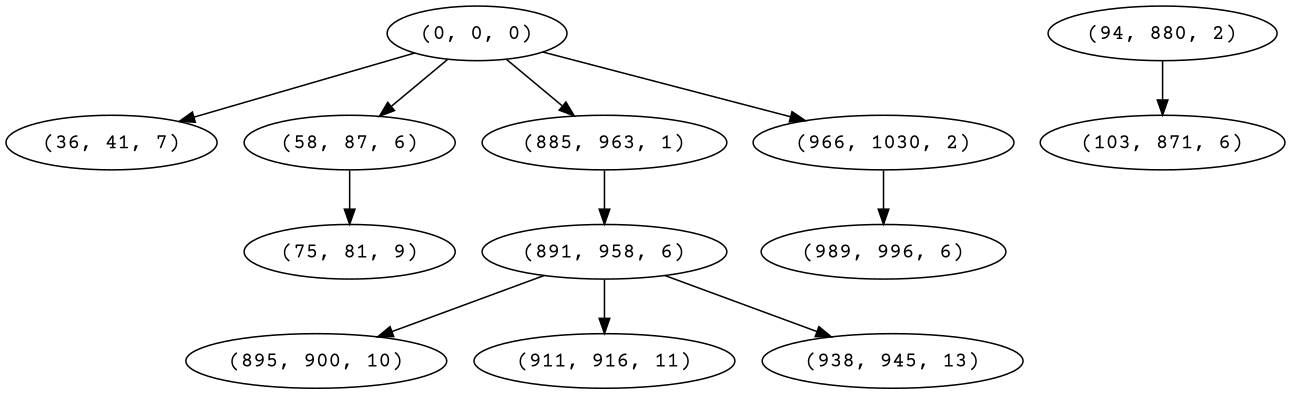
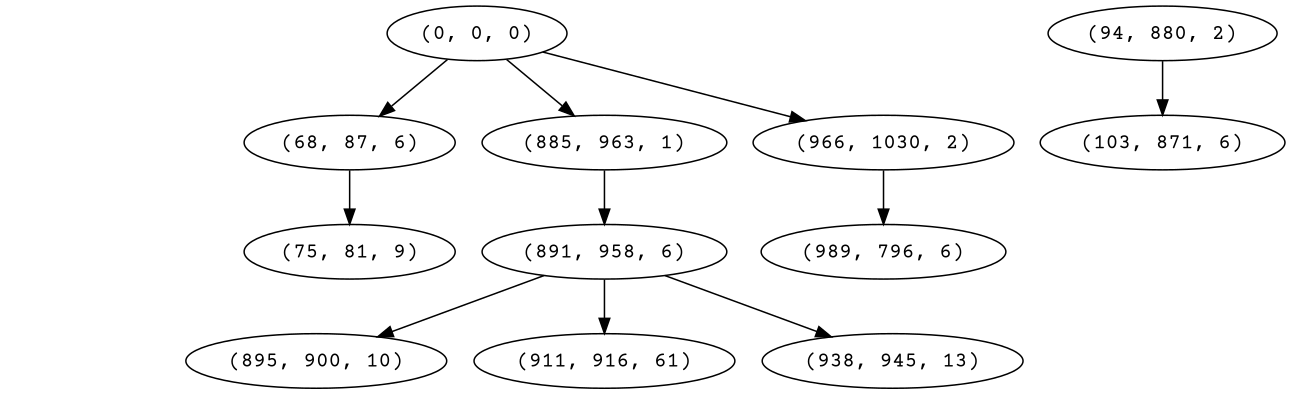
  digraph {
    fontname="Courier Prime"
    node [fontname="Courier Prime"]
    edge [fontname="Courier Prime"]
    "(0, 0, 0)"
-   "(36, 41, 7)"
-   "(68, 87, 6)" [label="(58, 87, 6)"]
+   "(68, 87, 6)"
    "(885, 963, 1)"
    "(966, 1030, 2)"
    "(75, 81, 9)"
    "(94, 880, 2)"
    "(103, 871, 6)"
    "(891, 958, 6)"
-   "(989, 996, 6)"
+   "(989, 996, 6)" [label="(989, 796, 6)"]
    "(895, 900, 10)"
-   "(911, 916, 11)"
+   "(911, 916, 11)" [label="(911, 916, 61)"]
    "(938, 945, 13)"
-   "(0, 0, 0)" -> "(36, 41, 7)"
    "(0, 0, 0)" -> "(68, 87, 6)"
    "(0, 0, 0)" -> "(885, 963, 1)"
    "(0, 0, 0)" -> "(966, 1030, 2)"
    "(68, 87, 6)" -> "(75, 81, 9)"
    "(885, 963, 1)" -> "(891, 958, 6)"
    "(966, 1030, 2)" -> "(989, 996, 6)"
    "(94, 880, 2)" -> "(103, 871, 6)"
    "(891, 958, 6)" -> "(895, 900, 10)"
    "(891, 958, 6)" -> "(911, 916, 11)"
    "(891, 958, 6)" -> "(938, 945, 13)"
  }
